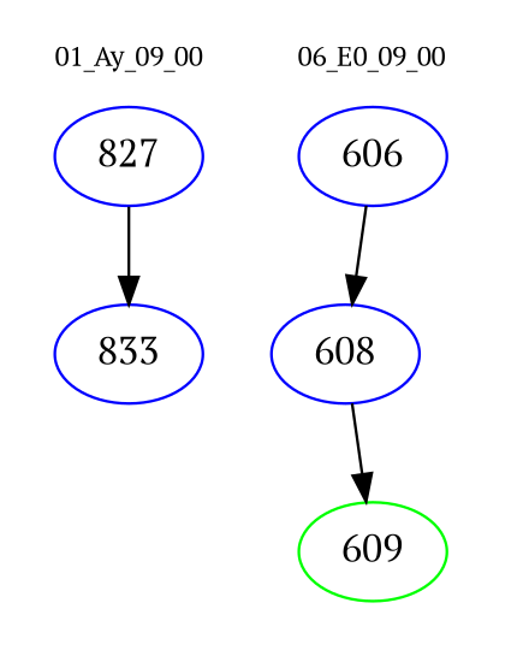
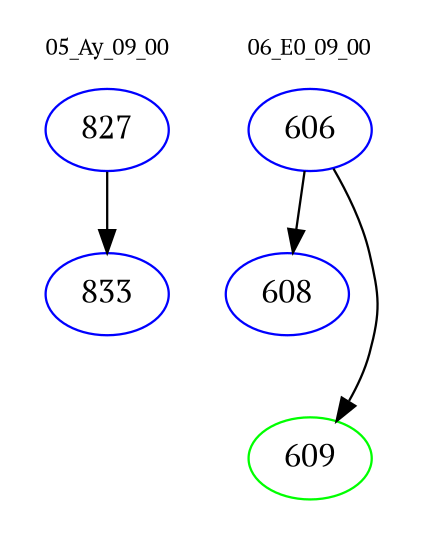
  digraph {
    fontname="PT Serif"
    node [color=blue fontname="PT Serif"]
    edge [color=black fontname="PT Serif"]
    n1 [label=827]
    n2 [label=833]
    n3 [label=606]
    n4 [label=608]
    n5 [color=green label=609]
    subgraph cluster_1 {
      color=white
      fontsize=10
-     label="01_Ay_09_00"
+     label="05_Ay_09_00"
      n1
      n2
    }
    subgraph cluster_2 {
      color=white
      fontsize=10
      label="06_E0_09_00"
      n3
      n4
      n5
    }
    n1 -> n2
    n3 -> n4
-   n4 -> n5
+   n3 -> n5
  }
